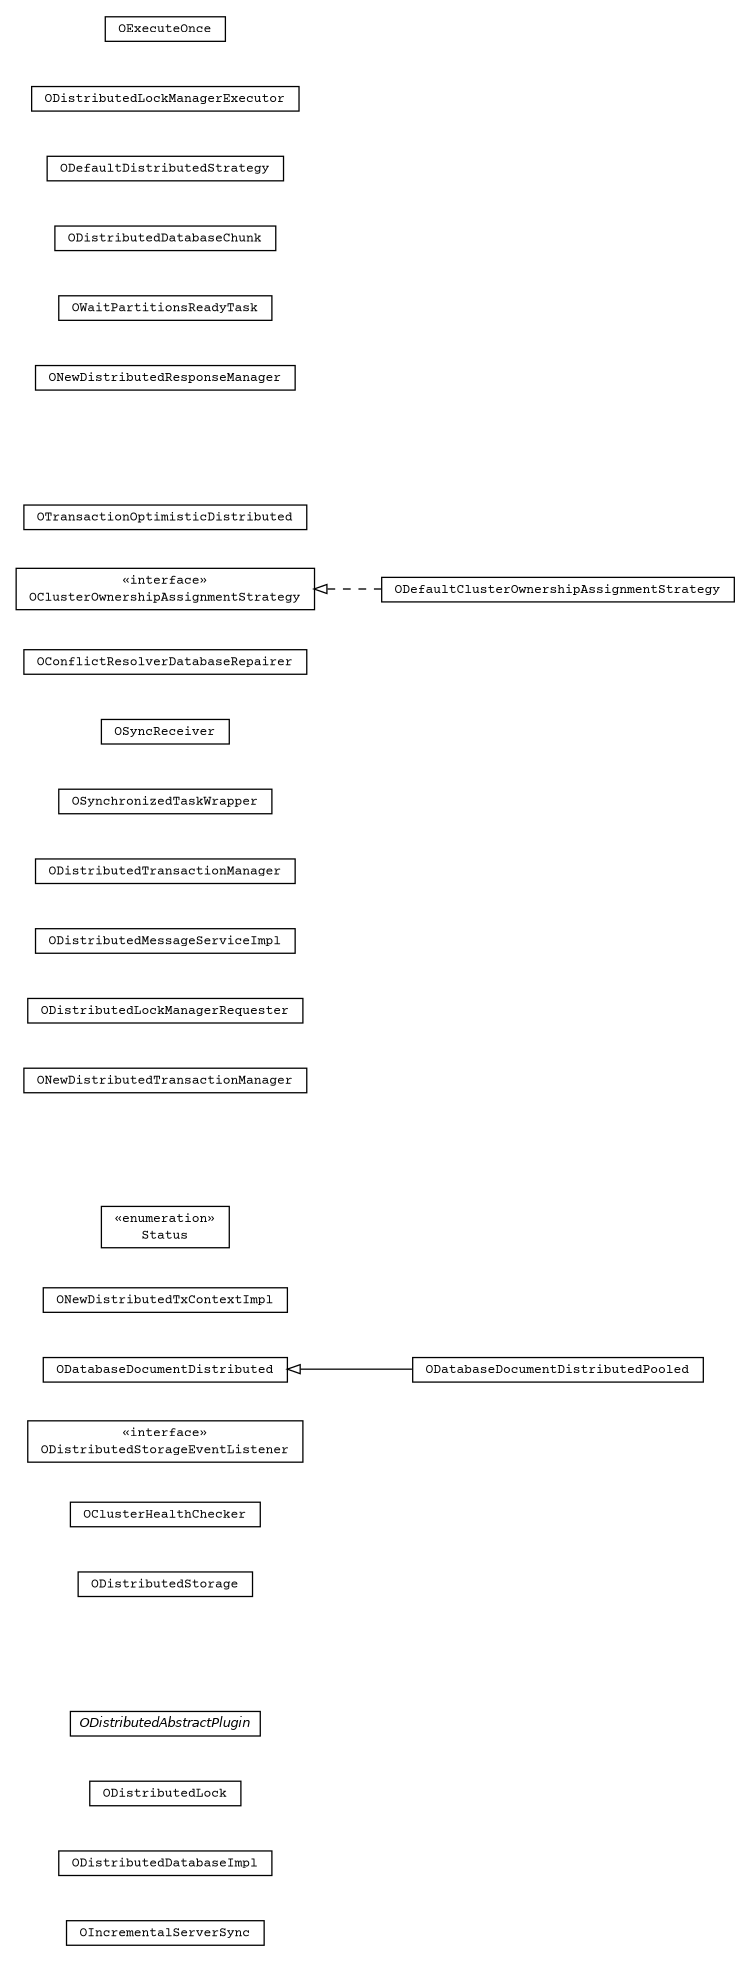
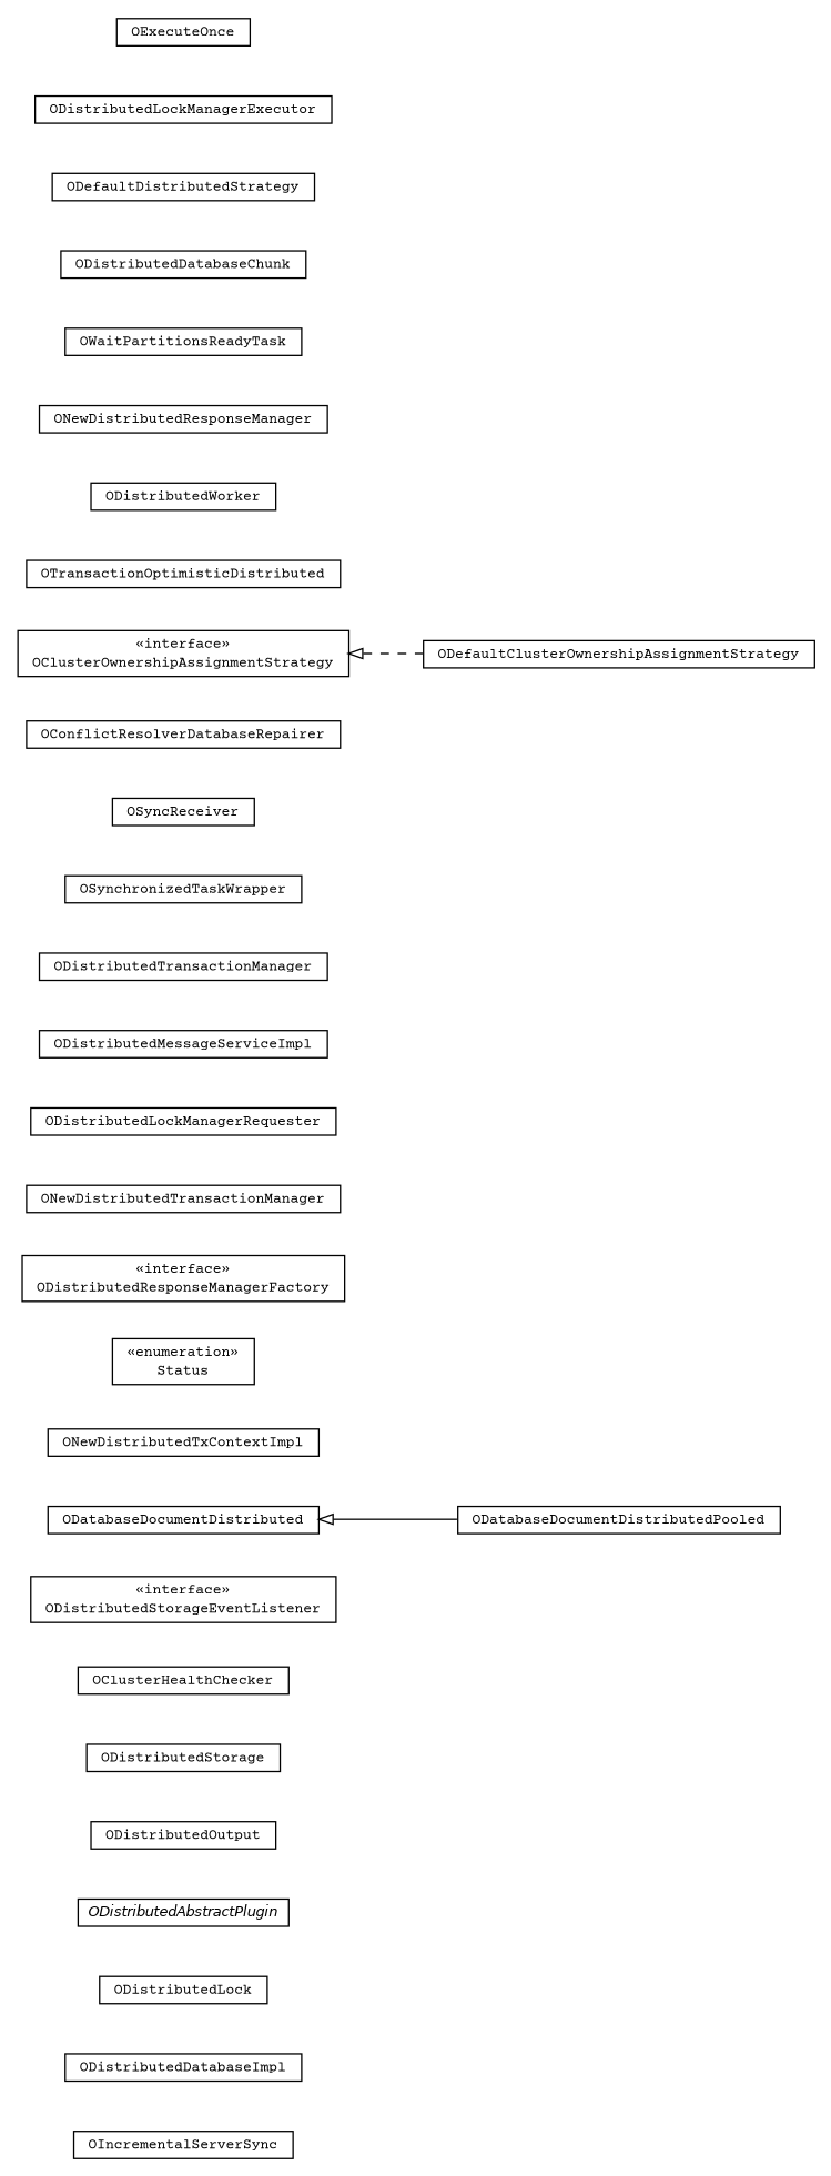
  digraph {
    fontname="Courier Prime"
    nodesep=0.25
    rankdir=LR
    ranksep=0.5
    node [fontcolor=black fontname="Courier Prime" fontsize=10.0 shape=plaintext]
    edge [arrowtail=empty dir=back fontname="Courier Prime" fontsize=10 headport=p labelfontname=Helvetica labelfontsize=10 tailport=p]
    n1 [label=<<table title="com.orientechnologies.orient.server.distributed.impl.OIncrementalServerSync" border="0" cellborder="1" cellspacing="0" cellpadding="2" port="p" href="./OIncrementalServerSync.html"> 		<tr><td><table border="0" cellspacing="0" cellpadding="1"> <tr><td align="center" balign="center"> OIncrementalServerSync </td></tr> 		</table></td></tr> 		</table>>]
    n2 [label=<<table title="com.orientechnologies.orient.server.distributed.impl.ODistributedDatabaseImpl" border="0" cellborder="1" cellspacing="0" cellpadding="2" port="p" href="./ODistributedDatabaseImpl.html"> 		<tr><td><table border="0" cellspacing="0" cellpadding="1"> <tr><td align="center" balign="center"> ODistributedDatabaseImpl </td></tr> 		</table></td></tr> 		</table>>]
    n3 [label=<<table title="com.orientechnologies.orient.server.distributed.impl.ODistributedDatabaseImpl.ODistributedLock" border="0" cellborder="1" cellspacing="0" cellpadding="2" port="p" href="./ODistributedDatabaseImpl.ODistributedLock.html"> 		<tr><td><table border="0" cellspacing="0" cellpadding="1"> <tr><td align="center" balign="center"> ODistributedLock </td></tr> 		</table></td></tr> 		</table>>]
    n4 [label=<<table title="com.orientechnologies.orient.server.distributed.impl.ODistributedAbstractPlugin" border="0" cellborder="1" cellspacing="0" cellpadding="2" port="p" href="./ODistributedAbstractPlugin.html"> 		<tr><td><table border="0" cellspacing="0" cellpadding="1"> <tr><td align="center" balign="center"><font face="Helvetica-Oblique"> ODistributedAbstractPlugin </font></td></tr> 		</table></td></tr> 		</table>>]
+   n5 [label=<<table title="com.orientechnologies.orient.server.distributed.impl.ODistributedOutput" border="0" cellborder="1" cellspacing="0" cellpadding="2" port="p" href="./ODistributedOutput.html"> 		<tr><td><table border="0" cellspacing="0" cellpadding="1"> <tr><td align="center" balign="center"> ODistributedOutput </td></tr> 		</table></td></tr> 		</table>>]
    n6 [label=<<table title="com.orientechnologies.orient.server.distributed.impl.ODistributedStorage" border="0" cellborder="1" cellspacing="0" cellpadding="2" port="p" href="./ODistributedStorage.html"> 		<tr><td><table border="0" cellspacing="0" cellpadding="1"> <tr><td align="center" balign="center"> ODistributedStorage </td></tr> 		</table></td></tr> 		</table>>]
    n7 [label=<<table title="com.orientechnologies.orient.server.distributed.impl.OClusterHealthChecker" border="0" cellborder="1" cellspacing="0" cellpadding="2" port="p" href="./OClusterHealthChecker.html"> 		<tr><td><table border="0" cellspacing="0" cellpadding="1"> <tr><td align="center" balign="center"> OClusterHealthChecker </td></tr> 		</table></td></tr> 		</table>>]
    n8 [label=<<table title="com.orientechnologies.orient.server.distributed.impl.ODistributedStorageEventListener" border="0" cellborder="1" cellspacing="0" cellpadding="2" port="p" href="./ODistributedStorageEventListener.html"> 		<tr><td><table border="0" cellspacing="0" cellpadding="1"> <tr><td align="center" balign="center"> &#171;interface&#187; </td></tr> <tr><td align="center" balign="center"> ODistributedStorageEventListener </td></tr> 		</table></td></tr> 		</table>>]
    n9 [label=<<table title="com.orientechnologies.orient.server.distributed.impl.ODatabaseDocumentDistributed" border="0" cellborder="1" cellspacing="0" cellpadding="2" port="p" href="./ODatabaseDocumentDistributed.html"> 		<tr><td><table border="0" cellspacing="0" cellpadding="1"> <tr><td align="center" balign="center"> ODatabaseDocumentDistributed </td></tr> 		</table></td></tr> 		</table>>]
    n10 [label=<<table title="com.orientechnologies.orient.server.distributed.impl.ODatabaseDocumentDistributedPooled" border="0" cellborder="1" cellspacing="0" cellpadding="2" port="p" href="./ODatabaseDocumentDistributedPooled.html"> 		<tr><td><table border="0" cellspacing="0" cellpadding="1"> <tr><td align="center" balign="center"> ODatabaseDocumentDistributedPooled </td></tr> 		</table></td></tr> 		</table>>]
    n11 [label=<<table title="com.orientechnologies.orient.server.distributed.impl.ONewDistributedTxContextImpl" border="0" cellborder="1" cellspacing="0" cellpadding="2" port="p" href="./ONewDistributedTxContextImpl.html"> 		<tr><td><table border="0" cellspacing="0" cellpadding="1"> <tr><td align="center" balign="center"> ONewDistributedTxContextImpl </td></tr> 		</table></td></tr> 		</table>>]
    n12 [label=<<table title="com.orientechnologies.orient.server.distributed.impl.ONewDistributedTxContextImpl.Status" border="0" cellborder="1" cellspacing="0" cellpadding="2" port="p" href="./ONewDistributedTxContextImpl.Status.html"> 		<tr><td><table border="0" cellspacing="0" cellpadding="1"> <tr><td align="center" balign="center"> &#171;enumeration&#187; </td></tr> <tr><td align="center" balign="center"> Status </td></tr> 		</table></td></tr> 		</table>>]
+   n13 [label=<<table title="com.orientechnologies.orient.server.distributed.impl.ODistributedResponseManagerFactory" border="0" cellborder="1" cellspacing="0" cellpadding="2" port="p" href="./ODistributedResponseManagerFactory.html"> 		<tr><td><table border="0" cellspacing="0" cellpadding="1"> <tr><td align="center" balign="center"> &#171;interface&#187; </td></tr> <tr><td align="center" balign="center"> ODistributedResponseManagerFactory </td></tr> 		</table></td></tr> 		</table>>]
    n14 [label=<<table title="com.orientechnologies.orient.server.distributed.impl.ONewDistributedTransactionManager" border="0" cellborder="1" cellspacing="0" cellpadding="2" port="p" href="./ONewDistributedTransactionManager.html"> 		<tr><td><table border="0" cellspacing="0" cellpadding="1"> <tr><td align="center" balign="center"> ONewDistributedTransactionManager </td></tr> 		</table></td></tr> 		</table>>]
    n15 [label=<<table title="com.orientechnologies.orient.server.distributed.impl.ODistributedLockManagerRequester" border="0" cellborder="1" cellspacing="0" cellpadding="2" port="p" href="./ODistributedLockManagerRequester.html"> 		<tr><td><table border="0" cellspacing="0" cellpadding="1"> <tr><td align="center" balign="center"> ODistributedLockManagerRequester </td></tr> 		</table></td></tr> 		</table>>]
    n16 [label=<<table title="com.orientechnologies.orient.server.distributed.impl.ODistributedMessageServiceImpl" border="0" cellborder="1" cellspacing="0" cellpadding="2" port="p" href="./ODistributedMessageServiceImpl.html"> 		<tr><td><table border="0" cellspacing="0" cellpadding="1"> <tr><td align="center" balign="center"> ODistributedMessageServiceImpl </td></tr> 		</table></td></tr> 		</table>>]
    n17 [label=<<table title="com.orientechnologies.orient.server.distributed.impl.ODistributedTransactionManager" border="0" cellborder="1" cellspacing="0" cellpadding="2" port="p" href="./ODistributedTransactionManager.html"> 		<tr><td><table border="0" cellspacing="0" cellpadding="1"> <tr><td align="center" balign="center"> ODistributedTransactionManager </td></tr> 		</table></td></tr> 		</table>>]
    n18 [label=<<table title="com.orientechnologies.orient.server.distributed.impl.OSynchronizedTaskWrapper" border="0" cellborder="1" cellspacing="0" cellpadding="2" port="p" href="./OSynchronizedTaskWrapper.html"> 		<tr><td><table border="0" cellspacing="0" cellpadding="1"> <tr><td align="center" balign="center"> OSynchronizedTaskWrapper </td></tr> 		</table></td></tr> 		</table>>]
    n19 [label=<<table title="com.orientechnologies.orient.server.distributed.impl.OSyncReceiver" border="0" cellborder="1" cellspacing="0" cellpadding="2" port="p" href="./OSyncReceiver.html"> 		<tr><td><table border="0" cellspacing="0" cellpadding="1"> <tr><td align="center" balign="center"> OSyncReceiver </td></tr> 		</table></td></tr> 		</table>>]
    n20 [label=<<table title="com.orientechnologies.orient.server.distributed.impl.OConflictResolverDatabaseRepairer" border="0" cellborder="1" cellspacing="0" cellpadding="2" port="p" href="./OConflictResolverDatabaseRepairer.html"> 		<tr><td><table border="0" cellspacing="0" cellpadding="1"> <tr><td align="center" balign="center"> OConflictResolverDatabaseRepairer </td></tr> 		</table></td></tr> 		</table>>]
    n21 [label=<<table title="com.orientechnologies.orient.server.distributed.impl.ODefaultClusterOwnershipAssignmentStrategy" border="0" cellborder="1" cellspacing="0" cellpadding="2" port="p" href="./ODefaultClusterOwnershipAssignmentStrategy.html"> 		<tr><td><table border="0" cellspacing="0" cellpadding="1"> <tr><td align="center" balign="center"> ODefaultClusterOwnershipAssignmentStrategy </td></tr> 		</table></td></tr> 		</table>>]
    n22 [label=<<table title="com.orientechnologies.orient.server.distributed.impl.OTransactionOptimisticDistributed" border="0" cellborder="1" cellspacing="0" cellpadding="2" port="p" href="./OTransactionOptimisticDistributed.html"> 		<tr><td><table border="0" cellspacing="0" cellpadding="1"> <tr><td align="center" balign="center"> OTransactionOptimisticDistributed </td></tr> 		</table></td></tr> 		</table>>]
+   n23 [label=<<table title="com.orientechnologies.orient.server.distributed.impl.ODistributedWorker" border="0" cellborder="1" cellspacing="0" cellpadding="2" port="p" href="./ODistributedWorker.html"> 		<tr><td><table border="0" cellspacing="0" cellpadding="1"> <tr><td align="center" balign="center"> ODistributedWorker </td></tr> 		</table></td></tr> 		</table>>]
    n24 [label=<<table title="com.orientechnologies.orient.server.distributed.impl.ONewDistributedResponseManager" border="0" cellborder="1" cellspacing="0" cellpadding="2" port="p" href="./ONewDistributedResponseManager.html"> 		<tr><td><table border="0" cellspacing="0" cellpadding="1"> <tr><td align="center" balign="center"> ONewDistributedResponseManager </td></tr> 		</table></td></tr> 		</table>>]
    n25 [label=<<table title="com.orientechnologies.orient.server.distributed.impl.OWaitPartitionsReadyTask" border="0" cellborder="1" cellspacing="0" cellpadding="2" port="p" href="./OWaitPartitionsReadyTask.html"> 		<tr><td><table border="0" cellspacing="0" cellpadding="1"> <tr><td align="center" balign="center"> OWaitPartitionsReadyTask </td></tr> 		</table></td></tr> 		</table>>]
    n26 [label=<<table title="com.orientechnologies.orient.server.distributed.impl.ODistributedDatabaseChunk" border="0" cellborder="1" cellspacing="0" cellpadding="2" port="p" href="./ODistributedDatabaseChunk.html"> 		<tr><td><table border="0" cellspacing="0" cellpadding="1"> <tr><td align="center" balign="center"> ODistributedDatabaseChunk </td></tr> 		</table></td></tr> 		</table>>]
    n27 [label=<<table title="com.orientechnologies.orient.server.distributed.impl.ODefaultDistributedStrategy" border="0" cellborder="1" cellspacing="0" cellpadding="2" port="p" href="./ODefaultDistributedStrategy.html"> 		<tr><td><table border="0" cellspacing="0" cellpadding="1"> <tr><td align="center" balign="center"> ODefaultDistributedStrategy </td></tr> 		</table></td></tr> 		</table>>]
    n28 [label=<<table title="com.orientechnologies.orient.server.distributed.impl.OClusterOwnershipAssignmentStrategy" border="0" cellborder="1" cellspacing="0" cellpadding="2" port="p" href="./OClusterOwnershipAssignmentStrategy.html"> 		<tr><td><table border="0" cellspacing="0" cellpadding="1"> <tr><td align="center" balign="center"> &#171;interface&#187; </td></tr> <tr><td align="center" balign="center"> OClusterOwnershipAssignmentStrategy </td></tr> 		</table></td></tr> 		</table>>]
    n29 [label=<<table title="com.orientechnologies.orient.server.distributed.impl.ODistributedLockManagerExecutor" border="0" cellborder="1" cellspacing="0" cellpadding="2" port="p" href="./ODistributedLockManagerExecutor.html"> 		<tr><td><table border="0" cellspacing="0" cellpadding="1"> <tr><td align="center" balign="center"> ODistributedLockManagerExecutor </td></tr> 		</table></td></tr> 		</table>>]
    n30 [label=<<table title="com.orientechnologies.orient.server.distributed.impl.OExecuteOnce" border="0" cellborder="1" cellspacing="0" cellpadding="2" port="p" href="./OExecuteOnce.html"> 		<tr><td><table border="0" cellspacing="0" cellpadding="1"> <tr><td align="center" balign="center"> OExecuteOnce </td></tr> 		</table></td></tr> 		</table>>]
    n9 -> n10
    n28 -> n21 [style=dashed]
  }
